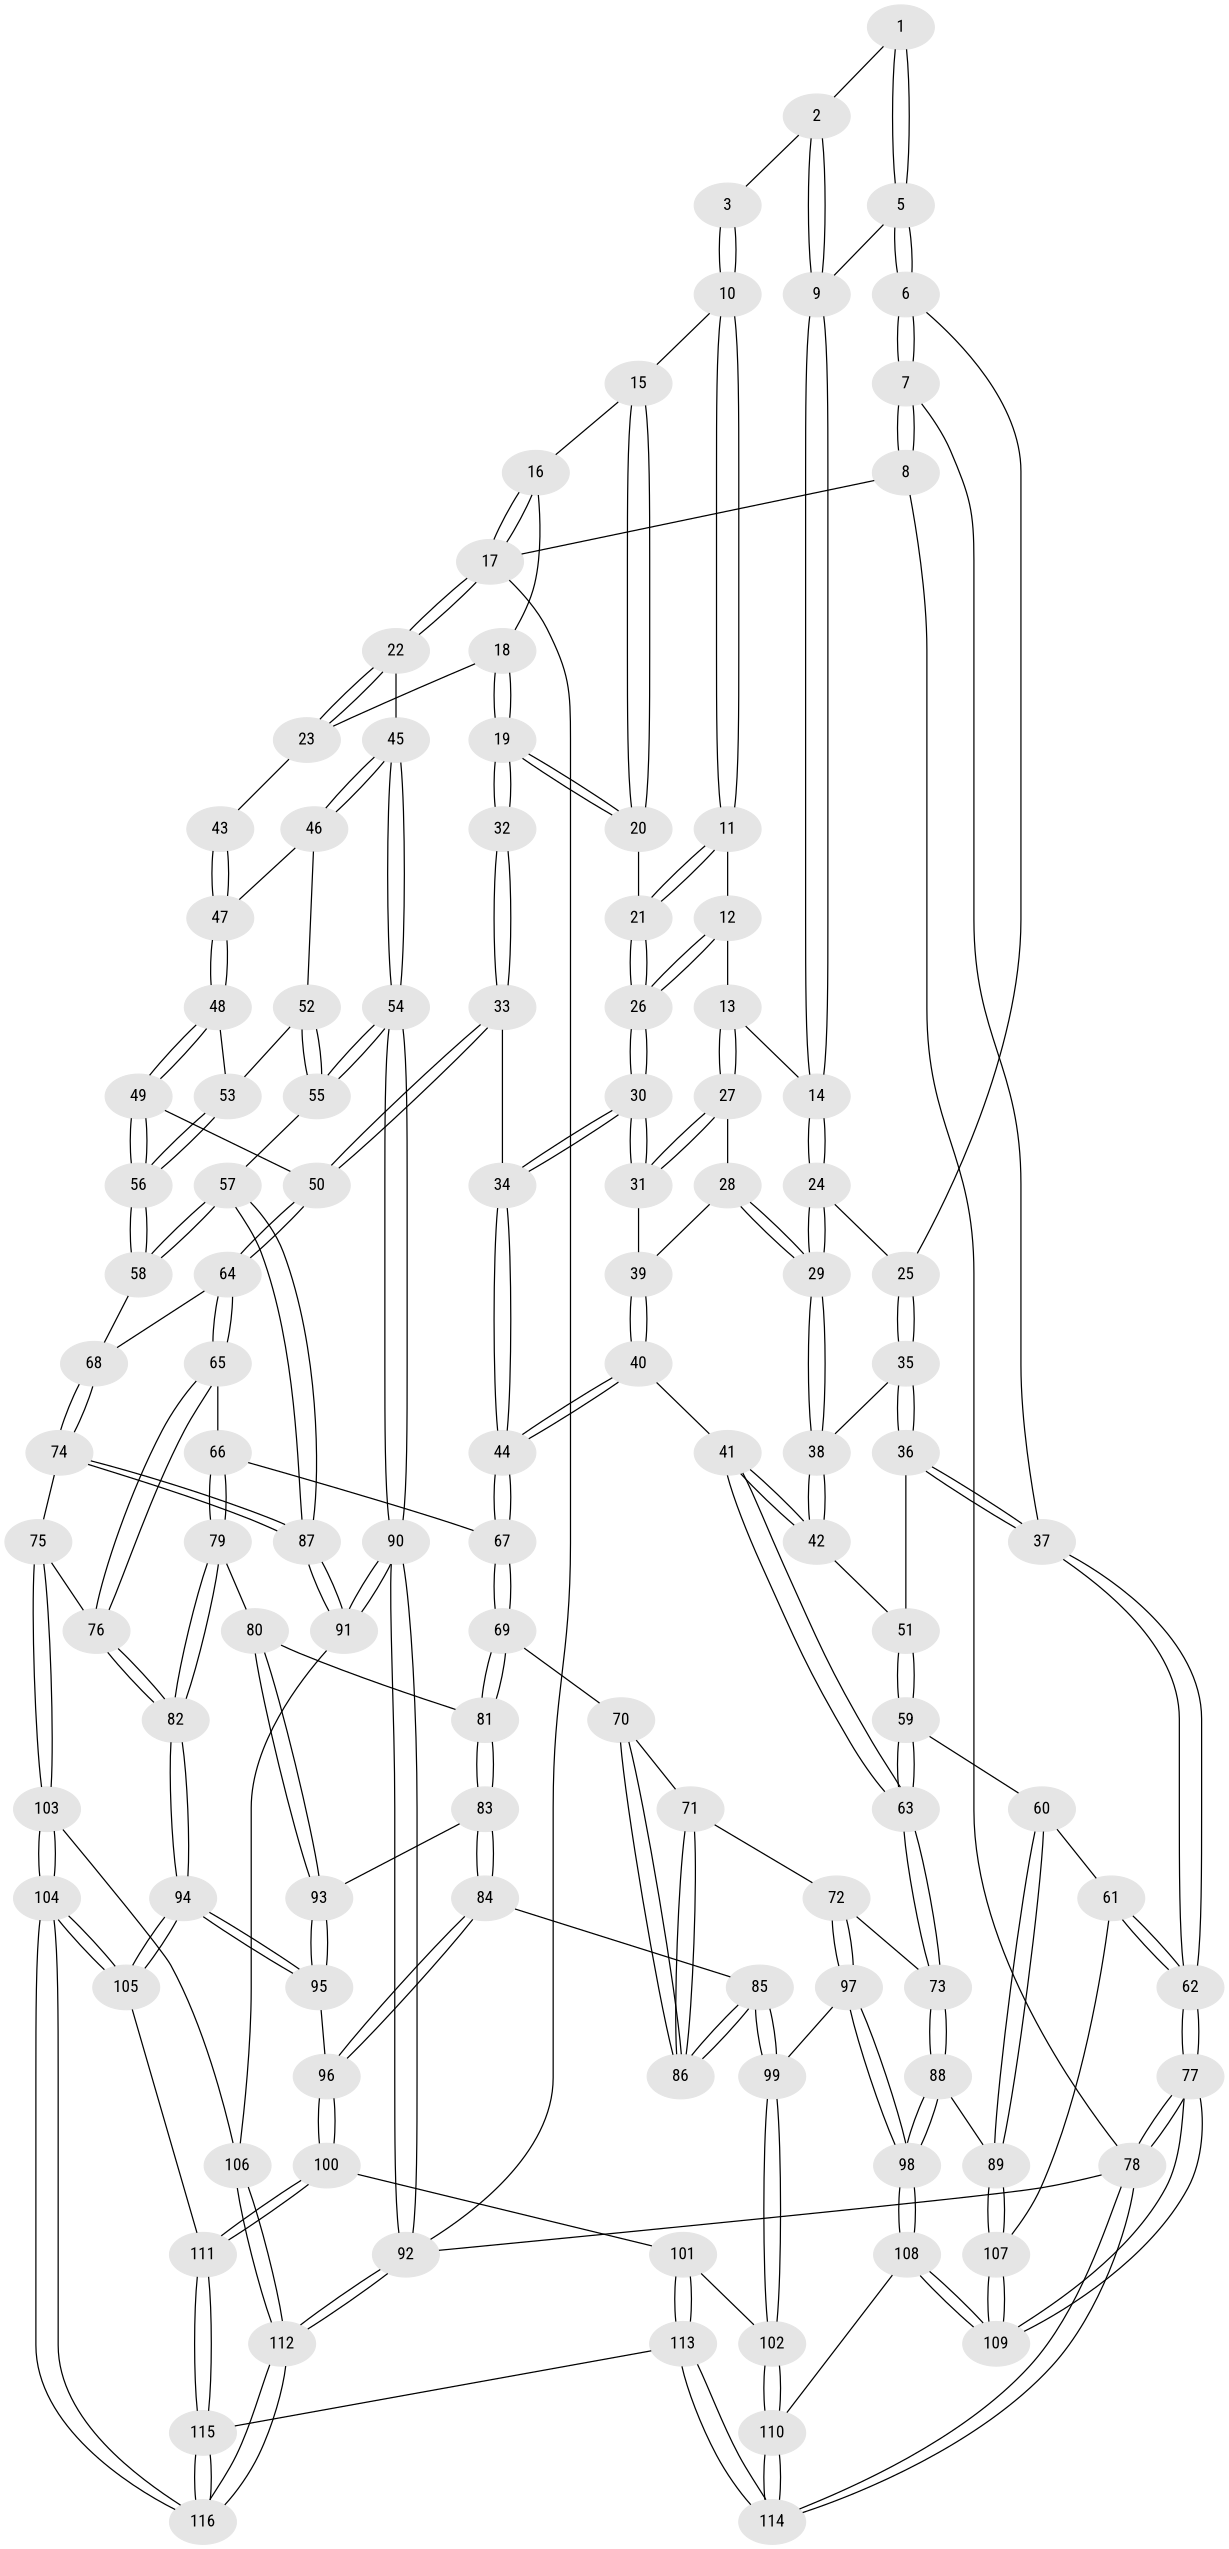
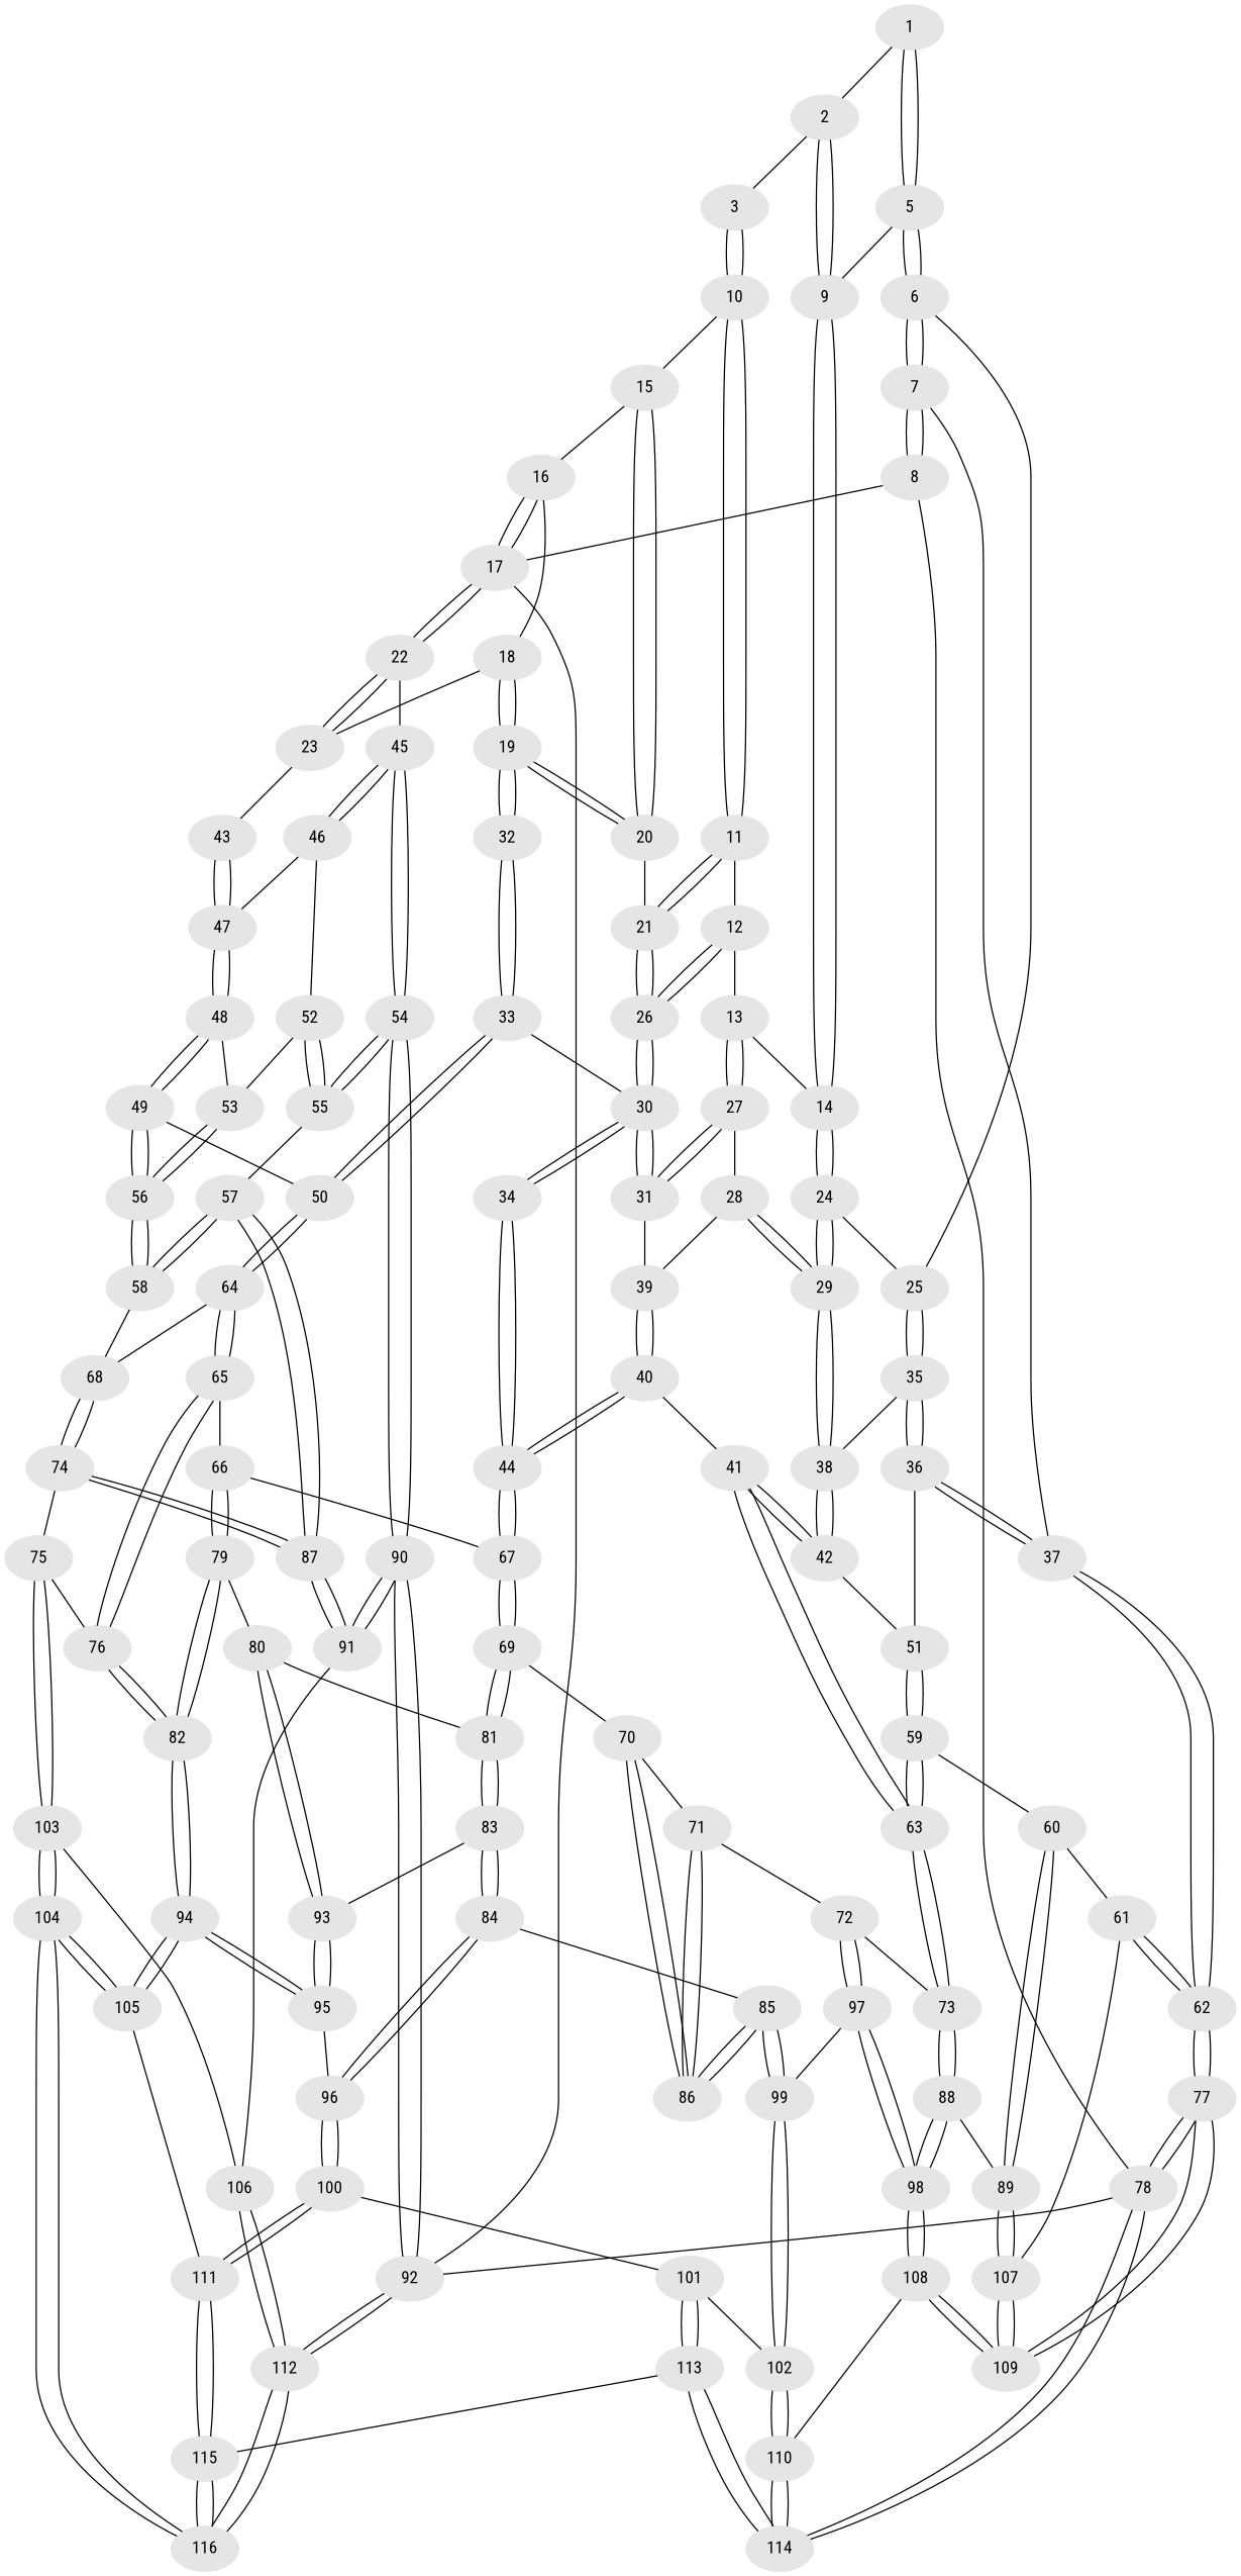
  graph {
    fontname="Roboto Condensed"
    node [color=gray90 fontname="Roboto Condensed" style=filled]
    edge [fontname="Roboto Condensed"]
    1
    2
    5
    3
    9
    6
    10
    14
    11
    15
    8
    17
    78
    7
    25
    37
    35
    62
    22
    92
    114
    24
    12
    21
    16
    20
    13
    26
    27
    30
    28
    31
    29
    18
    19
    23
    45
    112
    32
    43
    33
    46
    54
    47
    38
    36
    34
    39
    40
    42
    44
    50
    64
    67
    51
    59
    77
    41
    63
    73
    48
    69
    52
    55
    90
    53
    49
    56
    58
    68
    65
    60
    57
    91
    87
    74
    61
    89
    107
    109
    88
    66
    76
    79
    82
    80
    70
    81
    75
    71
    86
    83
    72
    97
    99
    98
    103
    106
    104
    94
    93
    95
    84
    105
    85
    96
    100
    102
    108
    116
    111
    101
    110
    113
    115
    1 -- 2
    1 -- 5
    1 -- 5
    2 -- 3
    2 -- 9
    2 -- 9
    5 -- 9
    5 -- 6
    5 -- 6
    3 -- 10
    3 -- 10
    9 -- 14
    9 -- 14
    6 -- 7
    6 -- 7
    6 -- 25
    10 -- 11
    10 -- 11
    10 -- 15
    14 -- 24
    14 -- 24
    11 -- 12
    11 -- 21
    11 -- 21
    15 -- 16
    15 -- 20
    15 -- 20
    8 -- 17
    8 -- 78
    17 -- 22
    17 -- 22
    17 -- 92
    78 -- 92
    78 -- 114
    78 -- 114
    7 -- 8
    7 -- 8
    7 -- 37
    25 -- 35
    25 -- 35
    37 -- 62
    37 -- 62
    35 -- 38
    35 -- 36
    35 -- 36
    62 -- 77
    62 -- 77
    22 -- 23
    22 -- 23
    22 -- 45
    92 -- 112
    92 -- 112
    24 -- 25
    24 -- 29
    24 -- 29
    12 -- 13
    12 -- 26
    12 -- 26
    21 -- 26
    21 -- 26
    16 -- 17
    16 -- 17
    16 -- 18
    20 -- 21
    13 -- 14
    13 -- 27
    13 -- 27
    26 -- 30
    26 -- 30
    27 -- 28
    27 -- 31
    27 -- 31
    30 -- 31
    30 -- 31
    30 -- 34
    30 -- 34
    28 -- 29
    28 -- 29
    28 -- 39
    31 -- 39
    29 -- 38
    29 -- 38
    18 -- 19
    18 -- 19
    18 -- 23
    19 -- 20
    19 -- 20
    19 -- 32
    19 -- 32
    23 -- 43
    45 -- 46
    45 -- 46
    45 -- 54
    45 -- 54
    112 -- 116
    112 -- 116
    32 -- 33
    32 -- 33
    43 -- 47
    43 -- 47
-   33 -- 34
+   33 -- 30
    33 -- 50
    33 -- 50
    46 -- 47
    46 -- 52
    54 -- 55
    54 -- 55
    54 -- 90
    54 -- 90
    47 -- 48
    47 -- 48
    38 -- 42
    38 -- 42
    36 -- 37
    36 -- 37
    36 -- 51
    34 -- 44
    34 -- 44
    39 -- 40
    39 -- 40
    40 -- 44
    40 -- 44
    40 -- 41
    42 -- 51
    44 -- 67
    44 -- 67
    50 -- 64
    50 -- 64
    64 -- 68
    64 -- 65
    64 -- 65
    67 -- 69
    67 -- 69
    51 -- 59
    51 -- 59
    59 -- 63
    59 -- 63
    59 -- 60
    77 -- 78
    77 -- 78
    77 -- 109
    77 -- 109
    41 -- 42
    41 -- 42
    41 -- 63
    41 -- 63
    63 -- 73
    63 -- 73
    73 -- 88
    73 -- 88
    48 -- 53
    48 -- 49
    48 -- 49
    69 -- 70
    69 -- 81
    69 -- 81
    52 -- 55
    52 -- 55
    52 -- 53
    55 -- 57
    90 -- 92
    90 -- 92
    90 -- 91
    90 -- 91
    53 -- 56
    53 -- 56
    49 -- 50
    49 -- 56
    49 -- 56
    56 -- 58
    56 -- 58
    58 -- 68
    68 -- 74
    68 -- 74
    65 -- 66
    65 -- 76
    65 -- 76
    60 -- 61
    60 -- 89
    60 -- 89
    57 -- 58
    57 -- 58
    57 -- 87
    57 -- 87
    91 -- 106
    87 -- 91
    87 -- 91
    74 -- 87
    74 -- 87
    74 -- 75
    61 -- 62
    61 -- 62
    61 -- 107
    89 -- 107
    89 -- 107
    107 -- 109
    107 -- 109
    88 -- 89
    88 -- 98
    88 -- 98
    66 -- 67
    66 -- 79
    66 -- 79
    76 -- 82
    76 -- 82
    79 -- 82
    79 -- 82
    79 -- 80
    82 -- 94
    82 -- 94
    80 -- 81
    80 -- 93
    80 -- 93
    70 -- 71
    70 -- 86
    70 -- 86
    81 -- 83
    81 -- 83
    75 -- 76
    75 -- 103
    75 -- 103
    71 -- 86
    71 -- 86
    71 -- 72
    83 -- 93
    83 -- 84
    83 -- 84
    72 -- 73
    72 -- 97
    72 -- 97
    97 -- 99
    97 -- 98
    97 -- 98
    99 -- 102
    99 -- 102
    98 -- 108
    98 -- 108
    103 -- 106
    103 -- 104
    103 -- 104
    106 -- 112
    106 -- 112
    104 -- 105
    104 -- 105
    104 -- 116
    104 -- 116
    94 -- 95
    94 -- 95
    94 -- 105
    94 -- 105
    93 -- 95
    93 -- 95
    95 -- 96
    84 -- 85
    84 -- 96
    84 -- 96
    105 -- 111
    85 -- 86
    85 -- 86
    85 -- 99
    85 -- 99
    96 -- 100
    96 -- 100
    100 -- 111
    100 -- 111
    100 -- 101
    102 -- 110
    102 -- 110
    108 -- 109
    108 -- 109
    108 -- 110
    111 -- 115
    111 -- 115
    101 -- 102
    101 -- 113
    101 -- 113
    110 -- 114
    110 -- 114
    113 -- 114
    113 -- 114
    113 -- 115
    115 -- 116
    115 -- 116
  }
